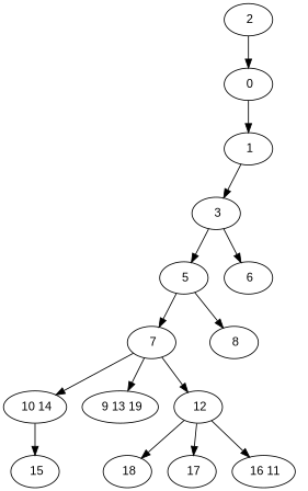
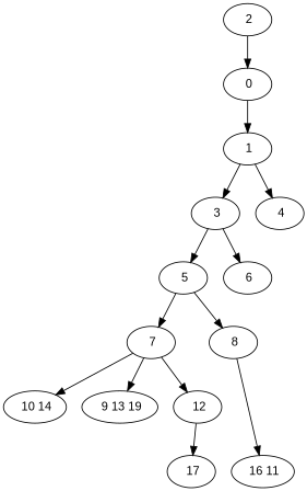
  digraph {
    fontname="Liberation Sans"
    node [fontname="Liberation Sans"]
    edge [fontname="Liberation Sans"]
    " 0"
    " 1"
    " 3"
+   " 4"
    " 2"
    " 5"
    " 6"
    " 7"
    " 8"
    " 9 13 19"
    " 10 14"
    " 12"
    " 16 11"
-   " 15"
    " 17"
-   " 18"
    " 0" -> " 1"
    " 1" -> " 3"
+   " 1" -> " 4"
    " 3" -> " 5"
    " 3" -> " 6"
    " 2" -> " 0"
    " 5" -> " 7"
    " 5" -> " 8"
    " 7" -> " 9 13 19"
    " 7" -> " 10 14"
    " 7" -> " 12"
-   " 12" -> " 16 11"
-   " 10 14" -> " 15"
+   " 8" -> " 16 11"
    " 12" -> " 17"
-   " 12" -> " 18"
  }
